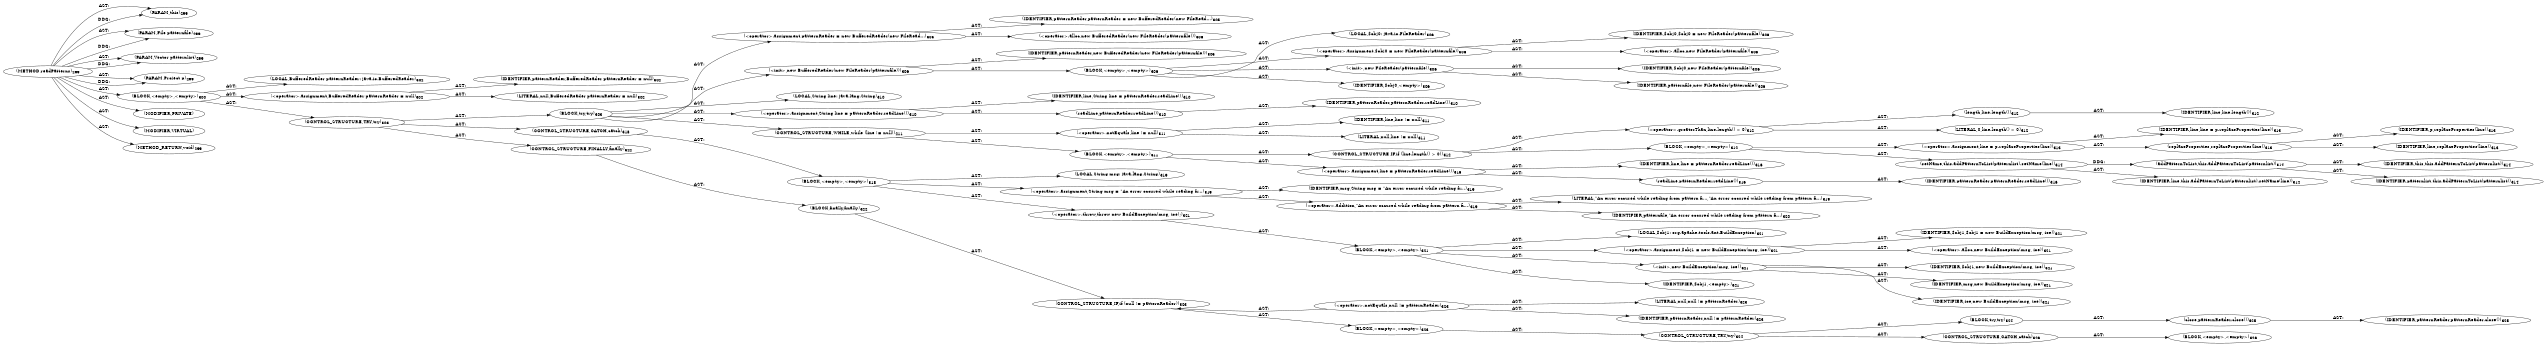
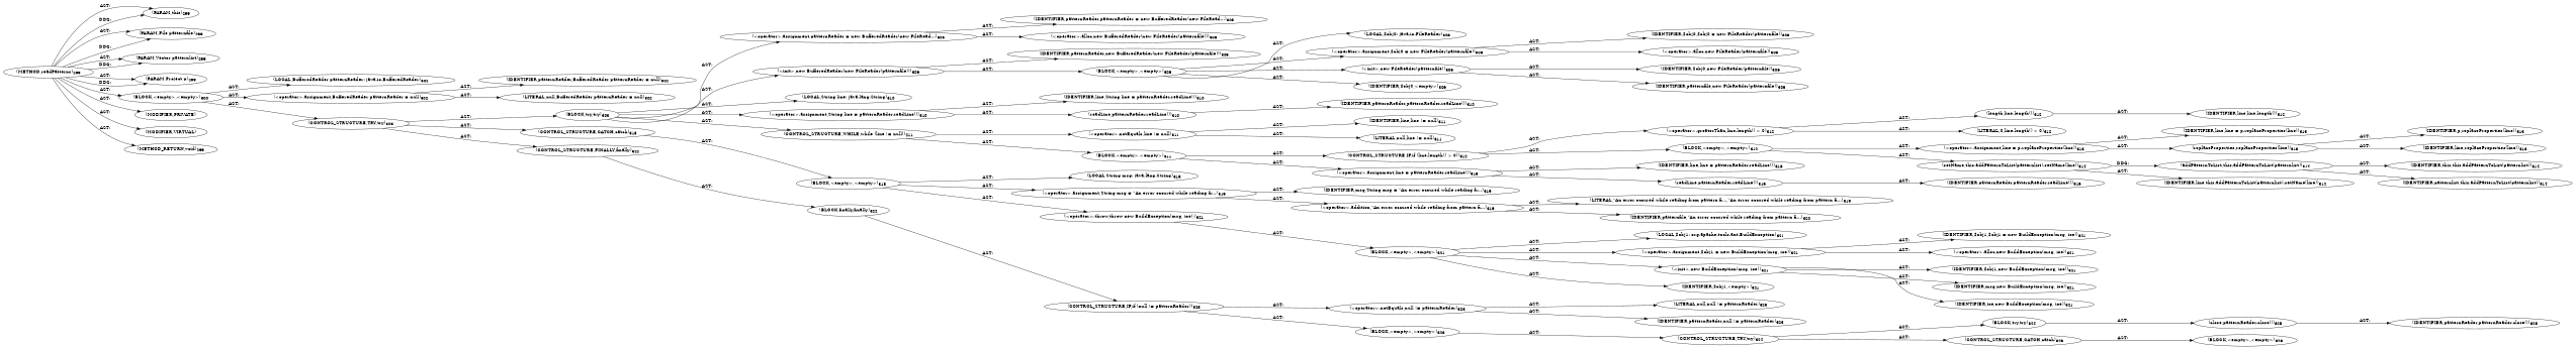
  digraph {
    rankdir=LR
    n1 [label=<(METHOD,readPatterns)<SUB>299</SUB>>]
    n2 [label=<(PARAM,this)<SUB>299</SUB>>]
    n3 [label=<(PARAM,File patternfile)<SUB>299</SUB>>]
    n4 [label=<(PARAM,Vector patternlist)<SUB>299</SUB>>]
    n5 [label=<(PARAM,Project p)<SUB>299</SUB>>]
    n6 [label=<(BLOCK,&lt;empty&gt;,&lt;empty&gt;)<SUB>300</SUB>>]
    n7 [label=<(MODIFIER,PRIVATE)>]
    n8 [label=<(MODIFIER,VIRTUAL)>]
    n9 [label=<(METHOD_RETURN,void)<SUB>299</SUB>>]
    n10 [label=<(LOCAL,BufferedReader patternReader: java.io.BufferedReader)<SUB>302</SUB>>]
    n11 [label=<(&lt;operator&gt;.assignment,BufferedReader patternReader = null)<SUB>302</SUB>>]
    n12 [label=<(CONTROL_STRUCTURE,TRY,try)<SUB>303</SUB>>]
    n13 [label=<(IDENTIFIER,patternReader,BufferedReader patternReader = null)<SUB>302</SUB>>]
    n14 [label=<(LITERAL,null,BufferedReader patternReader = null)<SUB>302</SUB>>]
    n15 [label=<(BLOCK,try,try)<SUB>303</SUB>>]
    n16 [label=<(CONTROL_STRUCTURE,CATCH,catch)<SUB>318</SUB>>]
    n17 [label=<(CONTROL_STRUCTURE,FINALLY,finally)<SUB>322</SUB>>]
    n18 [label=<(&lt;operator&gt;.assignment,patternReader = new BufferedReader(new FileRead...)<SUB>305</SUB>>]
    n19 [label=<(&lt;init&gt;,new BufferedReader(new FileReader(patternfile)))<SUB>306</SUB>>]
    n20 [label=<(LOCAL,String line: java.lang.String)<SUB>310</SUB>>]
    n21 [label=<(&lt;operator&gt;.assignment,String line = patternReader.readLine())<SUB>310</SUB>>]
    n22 [label=<(CONTROL_STRUCTURE,WHILE,while (line != null))<SUB>211</SUB>>]
    n23 [label=<(BLOCK,&lt;empty&gt;,&lt;empty&gt;)<SUB>318</SUB>>]
    n24 [label=<(BLOCK,finally,finally)<SUB>322</SUB>>]
    n25 [label=<(IDENTIFIER,patternReader,patternReader = new BufferedReader(new FileRead...)<SUB>305</SUB>>]
    n26 [label=<(&lt;operator&gt;.alloc,new BufferedReader(new FileReader(patternfile)))<SUB>306</SUB>>]
    n27 [label=<(IDENTIFIER,patternReader,new BufferedReader(new FileReader(patternfile)))<SUB>305</SUB>>]
    n28 [label=<(BLOCK,&lt;empty&gt;,&lt;empty&gt;)<SUB>306</SUB>>]
    n29 [label=<(IDENTIFIER,line,String line = patternReader.readLine())<SUB>310</SUB>>]
    n30 [label=<(readLine,patternReader.readLine())<SUB>310</SUB>>]
    n31 [label=<(&lt;operator&gt;.notEquals,line != null)<SUB>311</SUB>>]
    n32 [label=<(BLOCK,&lt;empty&gt;,&lt;empty&gt;)<SUB>311</SUB>>]
    n33 [label=<(LOCAL,$obj0: java.io.FileReader)<SUB>306</SUB>>]
    n34 [label=<(&lt;operator&gt;.assignment,$obj0 = new FileReader(patternfile))<SUB>306</SUB>>]
    n35 [label=<(&lt;init&gt;,new FileReader(patternfile))<SUB>306</SUB>>]
    n36 [label=<(IDENTIFIER,$obj0,&lt;empty&gt;)<SUB>306</SUB>>]
    n37 [label=<(IDENTIFIER,$obj0,$obj0 = new FileReader(patternfile))<SUB>306</SUB>>]
    n38 [label=<(&lt;operator&gt;.alloc,new FileReader(patternfile))<SUB>306</SUB>>]
    n39 [label=<(IDENTIFIER,$obj0,new FileReader(patternfile))<SUB>306</SUB>>]
    n40 [label=<(IDENTIFIER,patternfile,new FileReader(patternfile))<SUB>306</SUB>>]
    n41 [label=<(IDENTIFIER,patternReader,patternReader.readLine())<SUB>310</SUB>>]
    n42 [label=<(IDENTIFIER,line,line != null)<SUB>311</SUB>>]
    n43 [label=<(LITERAL,null,line != null)<SUB>311</SUB>>]
    n44 [label=<(CONTROL_STRUCTURE,IF,if (line.length() &gt; 0))<SUB>312</SUB>>]
    n45 [label=<(&lt;operator&gt;.assignment,line = patternReader.readLine())<SUB>316</SUB>>]
    n46 [label=<(&lt;operator&gt;.greaterThan,line.length() &gt; 0)<SUB>312</SUB>>]
    n47 [label=<(BLOCK,&lt;empty&gt;,&lt;empty&gt;)<SUB>312</SUB>>]
    n48 [label=<(IDENTIFIER,line,line = patternReader.readLine())<SUB>316</SUB>>]
    n49 [label=<(readLine,patternReader.readLine())<SUB>316</SUB>>]
    n50 [label=<(length,line.length())<SUB>312</SUB>>]
    n51 [label=<(LITERAL,0,line.length() &gt; 0)<SUB>312</SUB>>]
    n52 [label=<(&lt;operator&gt;.assignment,line = p.replaceProperties(line))<SUB>313</SUB>>]
    n53 [label=<(setName,this.addPatternToList(patternlist).setName(line))<SUB>314</SUB>>]
    n54 [label=<(IDENTIFIER,line,line.length())<SUB>312</SUB>>]
    n55 [label=<(IDENTIFIER,line,line = p.replaceProperties(line))<SUB>313</SUB>>]
    n56 [label=<(replaceProperties,replaceProperties(line))<SUB>313</SUB>>]
    n57 [label=<(addPatternToList,this.addPatternToList(patternlist))<SUB>314</SUB>>]
    n58 [label=<(IDENTIFIER,line,this.addPatternToList(patternlist).setName(line))<SUB>314</SUB>>]
    n59 [label=<(IDENTIFIER,p,replaceProperties(line))<SUB>313</SUB>>]
    n60 [label=<(IDENTIFIER,line,replaceProperties(line))<SUB>313</SUB>>]
    n61 [label=<(IDENTIFIER,this,this.addPatternToList(patternlist))<SUB>314</SUB>>]
    n62 [label=<(IDENTIFIER,patternlist,this.addPatternToList(patternlist))<SUB>314</SUB>>]
    n63 [label=<(IDENTIFIER,patternReader,patternReader.readLine())<SUB>316</SUB>>]
    n64 [label=<(LOCAL,String msg: java.lang.String)<SUB>319</SUB>>]
    n65 [label=<(&lt;operator&gt;.assignment,String msg = &quot;An error occured while reading fr...)<SUB>319</SUB>>]
    n66 [label=<(&lt;operator&gt;.throw,throw new BuildException(msg, ioe);)<SUB>321</SUB>>]
    n67 [label=<(IDENTIFIER,msg,String msg = &quot;An error occured while reading fr...)<SUB>319</SUB>>]
    n68 [label=<(&lt;operator&gt;.addition,&quot;An error occured while reading from pattern fi...)<SUB>319</SUB>>]
    n69 [label=<(BLOCK,&lt;empty&gt;,&lt;empty&gt;)<SUB>321</SUB>>]
    n70 [label=<(LITERAL,&quot;An error occured while reading from pattern fi...,&quot;An error occured while reading from pattern fi...)<SUB>319</SUB>>]
    n71 [label=<(IDENTIFIER,patternfile,&quot;An error occured while reading from pattern fi...)<SUB>320</SUB>>]
    n72 [label=<(LOCAL,$obj1: org.apache.tools.ant.BuildException)<SUB>321</SUB>>]
    n73 [label=<(&lt;operator&gt;.assignment,$obj1 = new BuildException(msg, ioe))<SUB>321</SUB>>]
    n74 [label=<(&lt;init&gt;,new BuildException(msg, ioe))<SUB>321</SUB>>]
    n75 [label=<(IDENTIFIER,$obj1,&lt;empty&gt;)<SUB>321</SUB>>]
    n76 [label=<(IDENTIFIER,$obj1,$obj1 = new BuildException(msg, ioe))<SUB>321</SUB>>]
    n77 [label=<(&lt;operator&gt;.alloc,new BuildException(msg, ioe))<SUB>321</SUB>>]
    n78 [label=<(IDENTIFIER,$obj1,new BuildException(msg, ioe))<SUB>321</SUB>>]
    n79 [label=<(IDENTIFIER,msg,new BuildException(msg, ioe))<SUB>321</SUB>>]
    n80 [label=<(IDENTIFIER,ioe,new BuildException(msg, ioe))<SUB>321</SUB>>]
    n81 [label=<(CONTROL_STRUCTURE,IF,if (null != patternReader))<SUB>323</SUB>>]
    n82 [label=<(&lt;operator&gt;.notEquals,null != patternReader)<SUB>323</SUB>>]
    n83 [label=<(BLOCK,&lt;empty&gt;,&lt;empty&gt;)<SUB>323</SUB>>]
    n84 [label=<(LITERAL,null,null != patternReader)<SUB>323</SUB>>]
    n85 [label=<(IDENTIFIER,patternReader,null != patternReader)<SUB>323</SUB>>]
    n86 [label=<(CONTROL_STRUCTURE,TRY,try)<SUB>324</SUB>>]
    n87 [label=<(BLOCK,try,try)<SUB>324</SUB>>]
    n88 [label=<(CONTROL_STRUCTURE,CATCH,catch)<SUB>326</SUB>>]
    n89 [label=<(close,patternReader.close())<SUB>325</SUB>>]
    n90 [label=<(BLOCK,&lt;empty&gt;,&lt;empty&gt;)<SUB>326</SUB>>]
    n91 [label=<(IDENTIFIER,patternReader,patternReader.close())<SUB>325</SUB>>]
    n1 -> n2 [label="AST: "]
    n1 -> n2 [label="DDG: "]
    n1 -> n3 [label="AST: "]
    n1 -> n3 [label="DDG: "]
    n1 -> n4 [label="AST: "]
    n1 -> n4 [label="DDG: "]
    n1 -> n5 [label="AST: "]
    n1 -> n5 [label="DDG: "]
    n1 -> n6 [label="AST: "]
    n1 -> n7 [label="AST: "]
    n1 -> n8 [label="AST: "]
    n1 -> n9 [label="AST: "]
    n6 -> n10 [label="AST: "]
    n6 -> n11 [label="AST: "]
    n6 -> n12 [label="AST: "]
    n11 -> n13 [label="AST: "]
    n11 -> n14 [label="AST: "]
    n12 -> n15 [label="AST: "]
    n12 -> n16 [label="AST: "]
    n12 -> n17 [label="AST: "]
    n15 -> n18 [label="AST: "]
    n15 -> n19 [label="AST: "]
    n15 -> n20 [label="AST: "]
    n15 -> n21 [label="AST: "]
    n15 -> n22 [label="AST: "]
    n16 -> n23 [label="AST: "]
    n17 -> n24 [label="AST: "]
    n18 -> n25 [label="AST: "]
    n18 -> n26 [label="AST: "]
    n19 -> n27 [label="AST: "]
    n19 -> n28 [label="AST: "]
    n21 -> n29 [label="AST: "]
    n21 -> n30 [label="AST: "]
    n22 -> n31 [label="AST: "]
    n22 -> n32 [label="AST: "]
    n23 -> n64 [label="AST: "]
    n23 -> n65 [label="AST: "]
    n23 -> n66 [label="AST: "]
    n24 -> n81 [label="AST: "]
    n28 -> n33 [label="AST: "]
    n28 -> n34 [label="AST: "]
    n28 -> n35 [label="AST: "]
    n28 -> n36 [label="AST: "]
    n30 -> n41 [label="AST: "]
    n31 -> n42 [label="AST: "]
    n31 -> n43 [label="AST: "]
    n32 -> n44 [label="AST: "]
    n32 -> n45 [label="AST: "]
    n34 -> n37 [label="AST: "]
    n34 -> n38 [label="AST: "]
    n35 -> n39 [label="AST: "]
    n35 -> n40 [label="AST: "]
    n44 -> n46 [label="AST: "]
    n44 -> n47 [label="AST: "]
    n45 -> n48 [label="AST: "]
    n45 -> n49 [label="AST: "]
    n46 -> n50 [label="AST: "]
    n46 -> n51 [label="AST: "]
    n47 -> n52 [label="AST: "]
    n47 -> n53 [label="AST: "]
    n49 -> n63 [label="AST: "]
    n50 -> n54 [label="AST: "]
    n52 -> n55 [label="AST: "]
    n52 -> n56 [label="AST: "]
    n53 -> n57 [label="DDG: "]
    n53 -> n58 [label="AST: "]
    n56 -> n59 [label="AST: "]
    n56 -> n60 [label="AST: "]
    n57 -> n61 [label="AST: "]
    n57 -> n62 [label="AST: "]
    n65 -> n67 [label="AST: "]
    n65 -> n68 [label="AST: "]
    n66 -> n69 [label="AST: "]
    n68 -> n70 [label="AST: "]
    n68 -> n71 [label="AST: "]
    n69 -> n72 [label="AST: "]
    n69 -> n73 [label="AST: "]
    n69 -> n74 [label="AST: "]
    n69 -> n75 [label="AST: "]
    n73 -> n76 [label="AST: "]
    n73 -> n77 [label="AST: "]
    n74 -> n78 [label="AST: "]
    n74 -> n79 [label="AST: "]
    n74 -> n80 [label="AST: "]
-   n82 -> n81 [label="AST: "]
+   n81 -> n82 [label="AST: "]
    n81 -> n83 [label="AST: "]
    n82 -> n84 [label="AST: "]
    n82 -> n85 [label="AST: "]
    n83 -> n86 [label="AST: "]
    n86 -> n87 [label="AST: "]
    n86 -> n88 [label="AST: "]
    n87 -> n89 [label="AST: "]
    n88 -> n90 [label="AST: "]
    n89 -> n91 [label="AST: "]
  }
